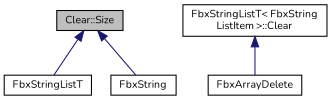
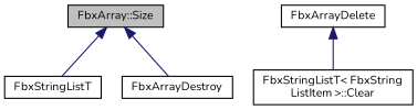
  digraph {
    fontname=Nunito
    rankdir=TB
    node [color=black fillcolor=white fontname=Nunito fontsize=10 shape=record style=filled]
    edge [color=midnightblue dir=back fontname=Nunito fontsize=10 labelfontname=Helvetica labelfontsize=10 style=solid]
-   n1 [fillcolor=grey75 fontcolor=black height=0.2 label="Clear::Size" width=0.4]
+   n1 [fillcolor=grey75 fontcolor=black height=0.2 label="FbxArray::Size" width=0.4]
    n2 [height=0.2 label=FbxStringListT width=0.4]
-   n3 [height=0.2 label=FbxString width=0.4]
+   n3 [height=0.2 label=FbxArrayDestroy width=0.4]
    n4 [height=0.2 label=FbxArrayDelete width=0.4]
    n5 [height=0.2 label="FbxStringListT\< FbxString\lListItem \>::Clear" width=0.4]
    n1 -> n2
    n1 -> n3
-   n5 -> n4
+   n4 -> n5
  }
